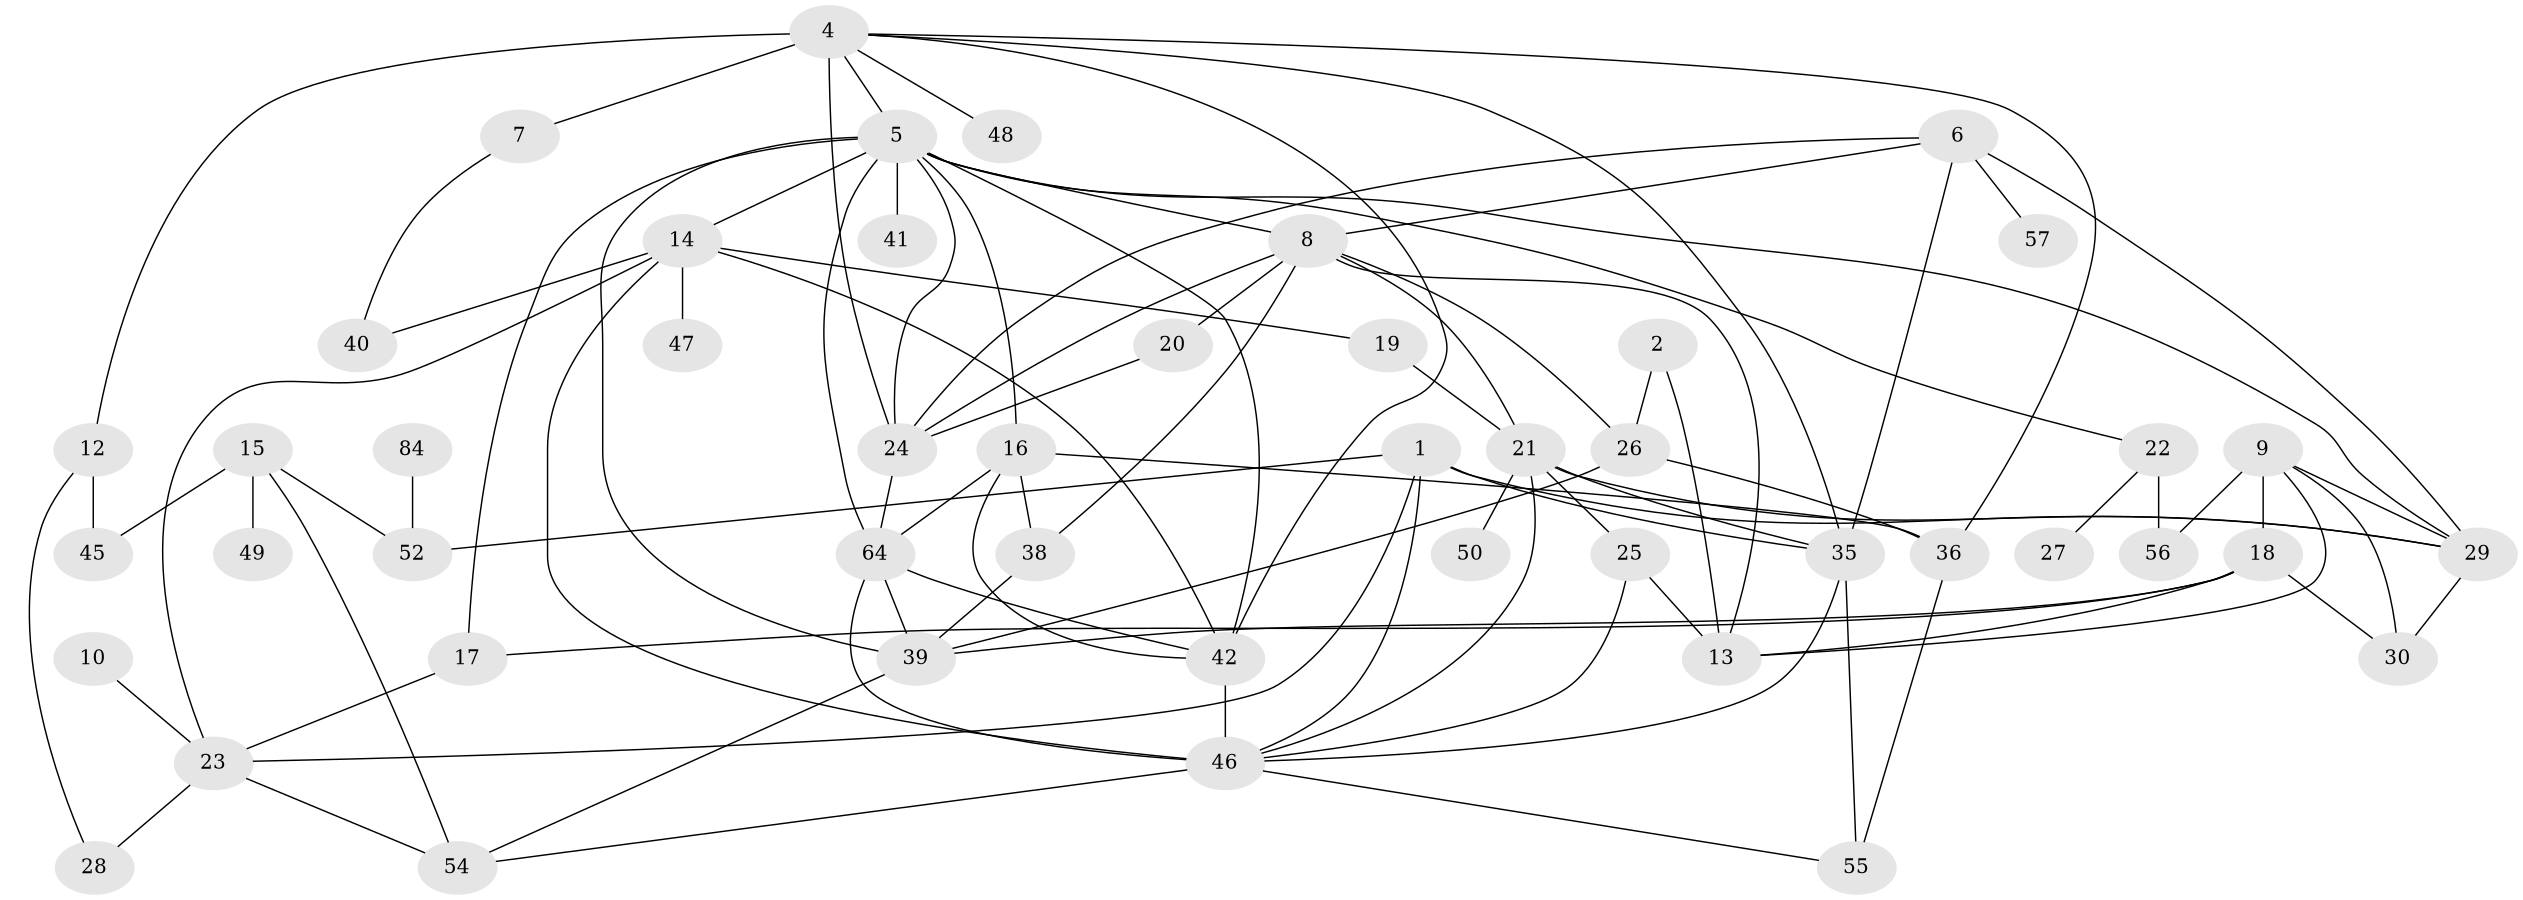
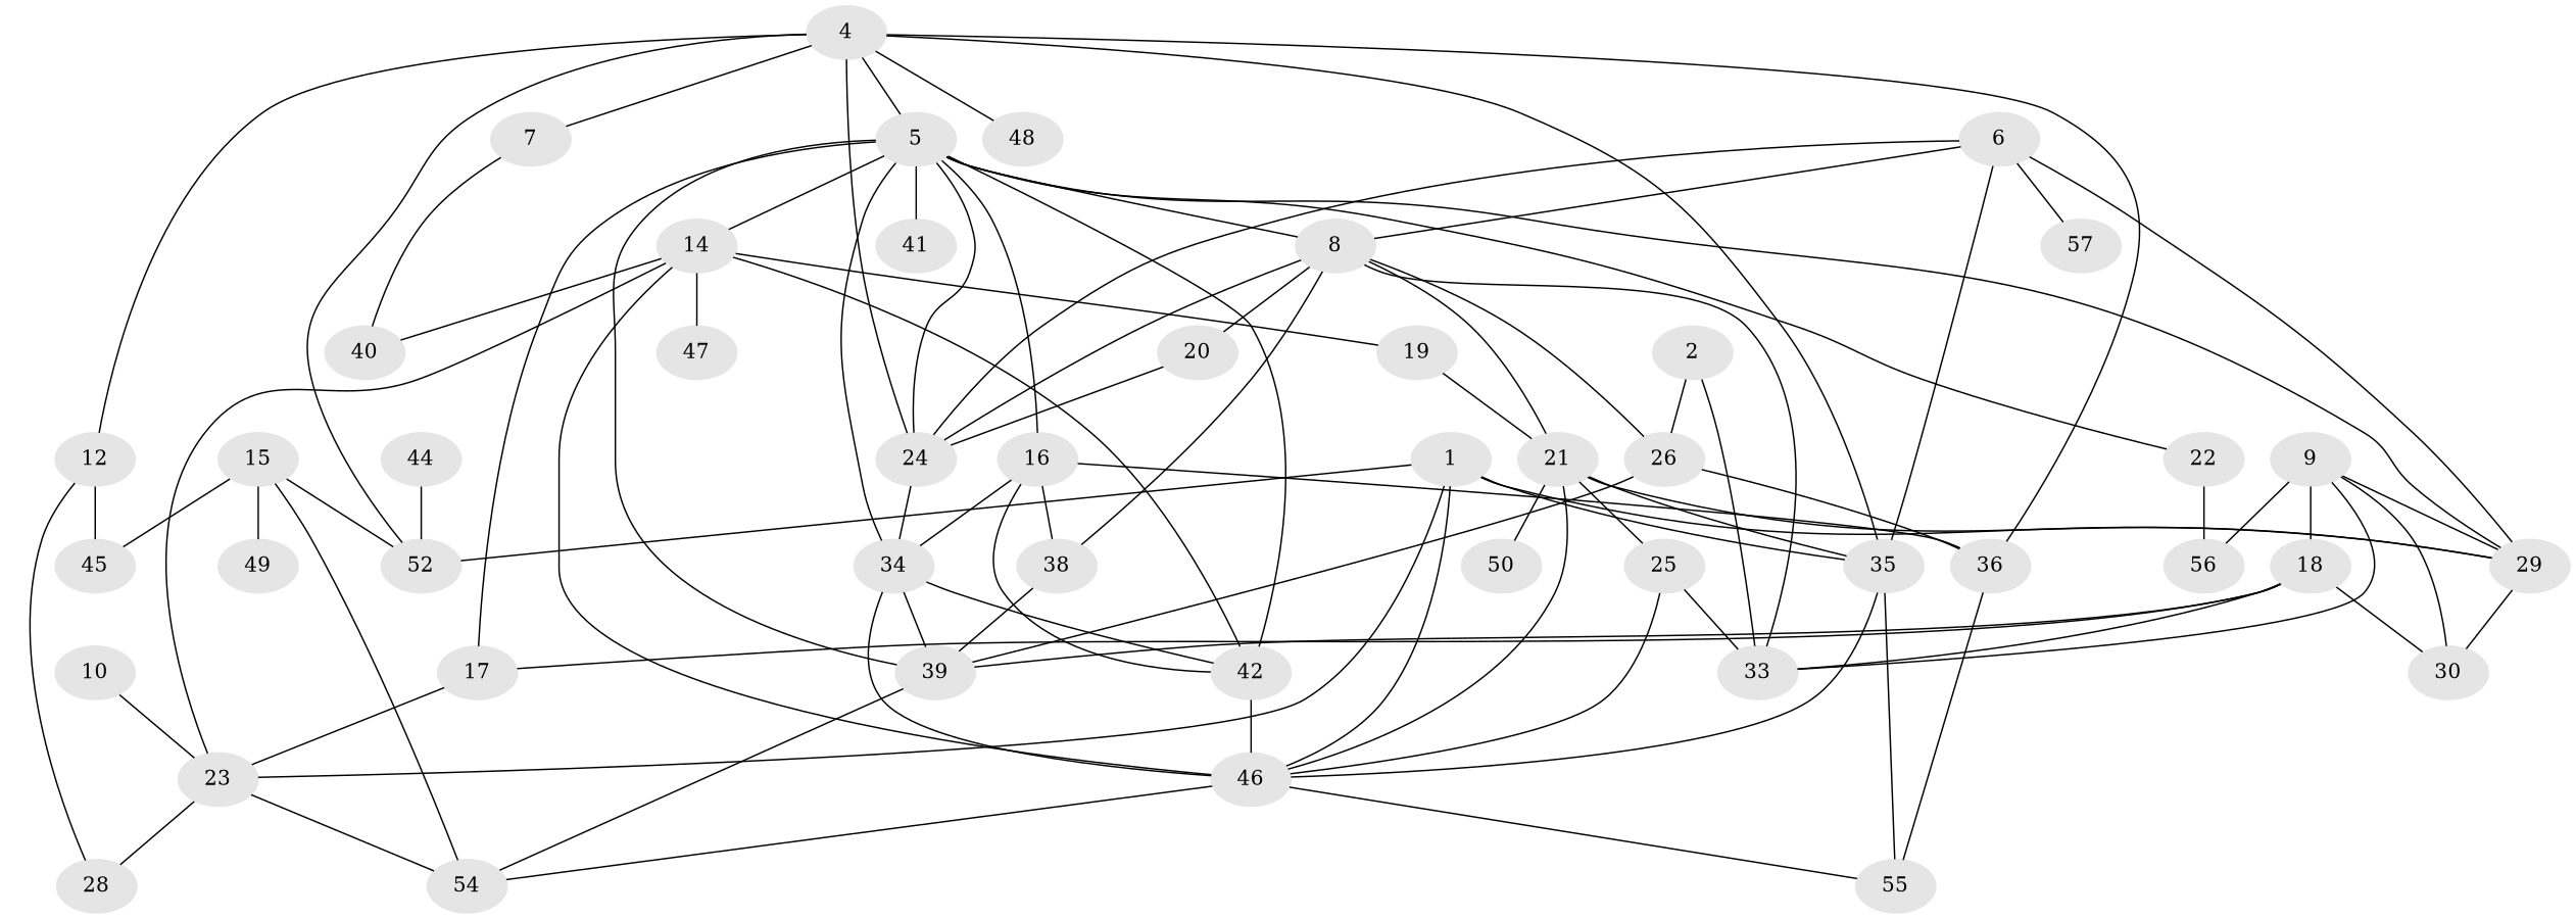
  graph {
    node [color=gray90 style=filled]
    edge [weight=1.0]
    1
    23
    29
    35
    46
    52
    28
    54
    30
    55
    2
    26
-   33 [label=13]
+   33
    36
    39
    4
    5
    7
    12
    24
    42
    48
    8
    14
    16
    17
    22
-   34 [label=64]
+   34
    41
    40
    45
    20
    21
    38
    19
    47
    56
-   27
    6
    57
    25
    50
    9
    n44 [label=18]
    10
    15
    49
-   44 [label=84]
+   44
    1 -- 23
    1 -- 29
    1 -- 35
    1 -- 46 [weight=2.0]
    1 -- 52
    23 -- 28
    23 -- 54
    29 -- 30
    35 -- 46
    35 -- 55
    46 -- 54
    46 -- 55
    2 -- 26
    2 -- 33
    26 -- 36
    26 -- 39
    36 -- 55
    39 -- 54
    4 -- 35
    4 -- 36
    4 -- 5
    4 -- 7
    4 -- 12
    4 -- 24 [weight=2.0]
-   4 -- 42
+   4 -- 52
    4 -- 48
    5 -- 29
    5 -- 39
    5 -- 24
    5 -- 42
    5 -- 8
    5 -- 14
    5 -- 16
    5 -- 17
    5 -- 22
    5 -- 34
    5 -- 41
    7 -- 40
    12 -- 28
    12 -- 45
    24 -- 34
    42 -- 46 [weight=3.0]
    8 -- 26
    8 -- 33
    8 -- 24
    8 -- 20
    8 -- 21
    8 -- 38 [weight=2.0]
    14 -- 23
    14 -- 46 [weight=2.0]
    14 -- 42
    14 -- 40 [weight=2.0]
    14 -- 19
    14 -- 47
    16 -- 36
    16 -- 42
    16 -- 34 [weight=2.0]
    16 -- 38
    17 -- 23
    22 -- 56
-   22 -- 27
    34 -- 46
    34 -- 39 [weight=3.0]
    34 -- 42
    20 -- 24
    21 -- 29
    21 -- 35
    21 -- 46
    21 -- 25
    21 -- 50
    38 -- 39
    19 -- 21
    6 -- 29
    6 -- 35 [weight=3.0]
    6 -- 24
    6 -- 8
    6 -- 57
    25 -- 46
    25 -- 33
    9 -- 29
    9 -- 30
    9 -- 33
    9 -- 56
    9 -- n44
    n44 -- 30
    n44 -- 33
    n44 -- 39
    n44 -- 17
    10 -- 23
    15 -- 52
    15 -- 54
    15 -- 45
    15 -- 49
    44 -- 52
  }
